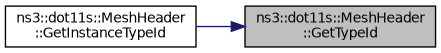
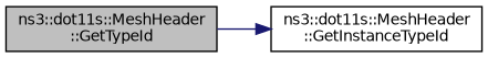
  digraph {
    rankdir=RL
    node [color=black fontname=Helvetica fontsize=10 shape=record style=filled]
    n1 [fillcolor=grey75 fontcolor=black height=0.2 label="ns3::dot11s::MeshHeader\l::GetTypeId" width=0.4]
    n2 [fillcolor=white height=0.2 label="ns3::dot11s::MeshHeader\l::GetInstanceTypeId" width=0.4]
-   n1 -> n2 [color=midnightblue dir=back fontname=Helvetica fontsize=10 labelfontname=Helvetica labelfontsize=10 style=solid]
+   n2 -> n1 [color=midnightblue dir=back fontname=Helvetica fontsize=10 labelfontname=Helvetica labelfontsize=10 style=solid]
  }
